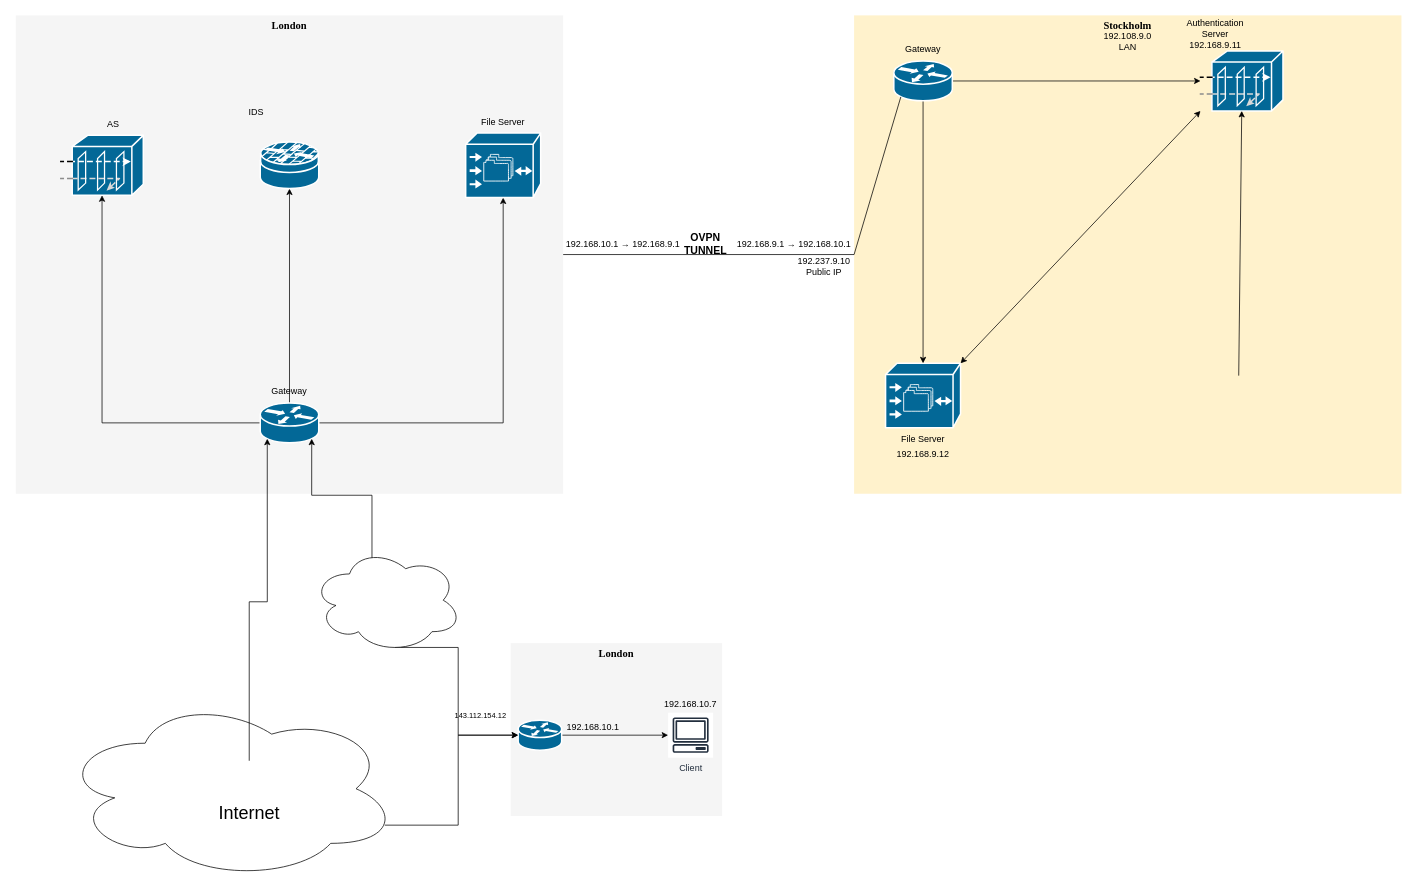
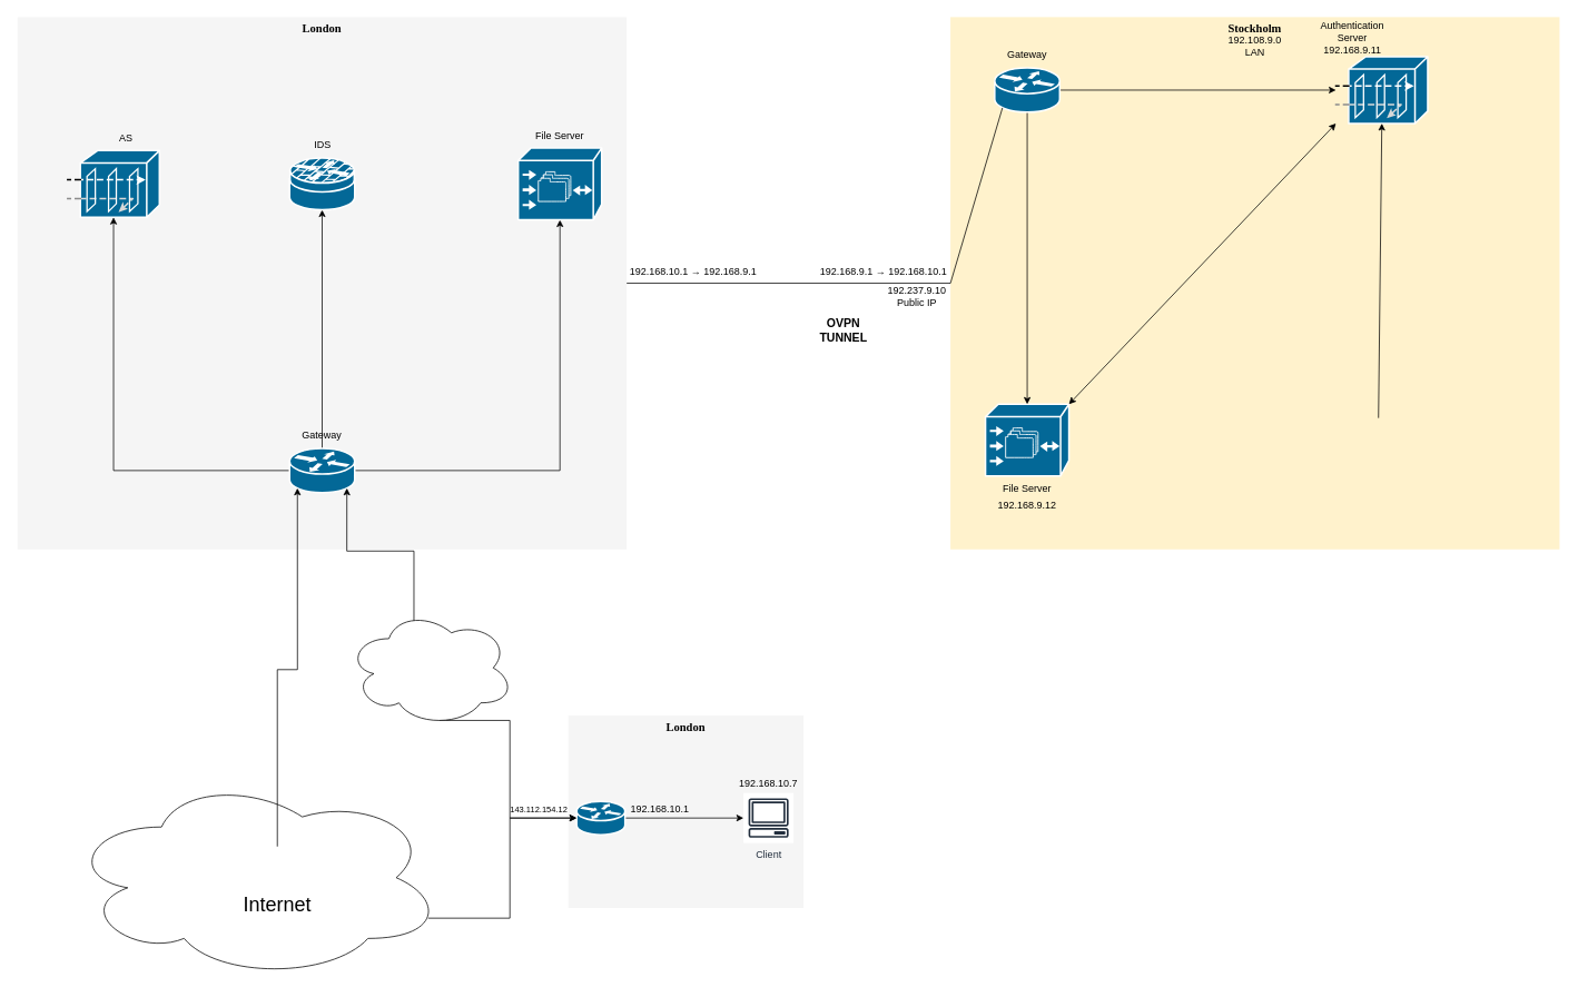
  <mxCell id="0" />
  <mxCell id="1" parent="0" />
  <mxCell id="2" value="Stockholm" style="whiteSpace=wrap;html=1;rounded=0;shadow=0;comic=0;strokeWidth=1;fontFamily=Verdana;fontSize=14;fillColor=#fff2cc;strokeColor=none;fontStyle=1;verticalAlign=top;" parent="1" vertex="1"><mxGeometry x="1138" y="20" width="730" height="638" as="geometry" /></mxCell>
  <mxCell id="3" value="" style="shape=mxgraph.cisco.storage.cisco_file_engine;html=1;dashed=0;fillColor=#036897;strokeColor=#ffffff;strokeWidth=2;verticalLabelPosition=bottom;verticalAlign=top;rounded=0;shadow=0;comic=0;fontFamily=Verdana;fontSize=12;" parent="1" vertex="1"><mxGeometry x="1180" y="484" width="100" height="86" as="geometry" /></mxCell>
  <mxCell id="4" value="London" style="whiteSpace=wrap;html=1;rounded=0;shadow=0;comic=0;strokeWidth=1;fontFamily=Verdana;fontSize=14;fillColor=#f5f5f5;strokeColor=none;fontStyle=1;verticalAlign=top;" parent="1" vertex="1"><mxGeometry x="20" y="20" width="730" height="638" as="geometry" /></mxCell>
  <mxCell id="5" value="" style="endArrow=none;html=1;rounded=0;exitX=1;exitY=0.5;exitDx=0;exitDy=0;entryX=0;entryY=0.5;entryDx=0;entryDy=0;" parent="1" source="4" target="2" edge="1"><mxGeometry width="50" height="50" relative="1" as="geometry"><mxPoint x="900" y="470" as="sourcePoint" /><mxPoint x="950" y="420" as="targetPoint" /></mxGeometry></mxCell>
- <mxCell id="6" value="&lt;h3&gt;OVPN TUNNEL&lt;/h3&gt;" style="text;html=1;strokeColor=none;fillColor=none;align=center;verticalAlign=middle;whiteSpace=wrap;rounded=0;" parent="1" vertex="1"><mxGeometry x="910" y="310" width="60" height="30" as="geometry" /></mxCell>
+ <mxCell id="6" value="&lt;h3&gt;OVPN TUNNEL&lt;/h3&gt;" style="text;html=1;strokeColor=none;fillColor=none;align=center;verticalAlign=middle;whiteSpace=wrap;rounded=0;" parent="1" vertex="1"><mxGeometry x="980" y="380" width="60" height="30" as="geometry" /></mxCell>
  <mxCell id="7" value="192.237.9.10&lt;br&gt;Public IP" style="text;html=1;strokeColor=none;fillColor=none;align=center;verticalAlign=middle;whiteSpace=wrap;rounded=0;" parent="1" vertex="1"><mxGeometry x="1058" y="340" width="80" height="30" as="geometry" /></mxCell>
  <mxCell id="8" value="File Server" style="text;html=1;strokeColor=none;fillColor=none;align=center;verticalAlign=middle;whiteSpace=wrap;rounded=0;" parent="1" vertex="1"><mxGeometry x="1200" y="570" width="60" height="30" as="geometry" /></mxCell>
  <mxCell id="9" style="edgeStyle=orthogonalEdgeStyle;rounded=0;orthogonalLoop=1;jettySize=auto;html=1;entryX=0;entryY=0.5;entryDx=0;entryDy=0;entryPerimeter=0;" parent="1" source="11" target="13" edge="1"><mxGeometry relative="1" as="geometry" /></mxCell>
  <mxCell id="10" style="edgeStyle=orthogonalEdgeStyle;rounded=0;orthogonalLoop=1;jettySize=auto;html=1;exitX=0.12;exitY=0.9;exitDx=0;exitDy=0;exitPerimeter=0;entryX=0.5;entryY=0;entryDx=0;entryDy=0;entryPerimeter=0;" parent="1" source="11" target="3" edge="1"><mxGeometry relative="1" as="geometry"><Array as="points"><mxPoint x="1230" y="129" /></Array></mxGeometry></mxCell>
  <mxCell id="11" value="" style="shape=mxgraph.cisco.routers.router;sketch=0;html=1;pointerEvents=1;dashed=0;fillColor=#036897;strokeColor=#ffffff;strokeWidth=2;verticalLabelPosition=bottom;verticalAlign=top;align=center;outlineConnect=0;" parent="1" vertex="1"><mxGeometry x="1191" y="81" width="78" height="53" as="geometry" /></mxCell>
  <mxCell id="12" value="Gateway" style="text;html=1;strokeColor=none;fillColor=none;align=center;verticalAlign=middle;whiteSpace=wrap;rounded=0;" parent="1" vertex="1"><mxGeometry x="1200" y="50" width="60" height="30" as="geometry" /></mxCell>
  <mxCell id="13" value="" style="shape=mxgraph.cisco.security.guard;sketch=0;html=1;pointerEvents=1;dashed=0;fillColor=#036897;strokeColor=#ffffff;strokeWidth=2;verticalLabelPosition=bottom;verticalAlign=top;align=center;outlineConnect=0;" parent="1" vertex="1"><mxGeometry x="1600" y="67.5" width="110" height="80" as="geometry" /></mxCell>
  <mxCell id="14" value="Authentication&lt;br&gt;Server&lt;br&gt;192.168.9.11" style="text;html=1;strokeColor=none;fillColor=none;align=center;verticalAlign=middle;whiteSpace=wrap;rounded=0;" parent="1" vertex="1"><mxGeometry x="1590" y="30" width="60" height="30" as="geometry" /></mxCell>
  <mxCell id="15" value="" style="endArrow=classic;startArrow=classic;html=1;rounded=0;exitX=1;exitY=0;exitDx=0;exitDy=0;exitPerimeter=0;entryX=0;entryY=1;entryDx=0;entryDy=0;entryPerimeter=0;" parent="1" source="3" target="13" edge="1"><mxGeometry width="50" height="50" relative="1" as="geometry"><mxPoint x="1290" y="460" as="sourcePoint" /><mxPoint x="1340" y="410" as="targetPoint" /></mxGeometry></mxCell>
  <mxCell id="16" value="" style="endArrow=classic;html=1;rounded=0;entryX=0.5;entryY=1;entryDx=0;entryDy=0;entryPerimeter=0;exitX=0.5;exitY=0;exitDx=0;exitDy=0;exitPerimeter=0;" parent="1" target="13" edge="1"><mxGeometry width="50" height="50" relative="1" as="geometry"><mxPoint x="1651" y="500.5" as="sourcePoint" /><mxPoint x="1340" y="420" as="targetPoint" /></mxGeometry></mxCell>
  <mxCell id="17" value="192.108.9.0&lt;br&gt;LAN" style="text;html=1;strokeColor=none;fillColor=none;align=center;verticalAlign=middle;whiteSpace=wrap;rounded=0;" parent="1" vertex="1"><mxGeometry x="1463" y="40" width="80" height="30" as="geometry" /></mxCell>
  <mxCell id="18" value="192.168.9.12" style="text;html=1;strokeColor=none;fillColor=none;align=center;verticalAlign=middle;whiteSpace=wrap;rounded=0;" parent="1" vertex="1"><mxGeometry x="1190" y="590" width="80" height="30" as="geometry" /></mxCell>
  <mxCell id="19" value="" style="endArrow=none;html=1;rounded=0;exitX=0;exitY=0.5;exitDx=0;exitDy=0;entryX=0.12;entryY=0.9;entryDx=0;entryDy=0;entryPerimeter=0;" parent="1" source="2" target="11" edge="1"><mxGeometry width="50" height="50" relative="1" as="geometry"><mxPoint x="1000" y="270" as="sourcePoint" /><mxPoint x="1050" y="220" as="targetPoint" /></mxGeometry></mxCell>
  <mxCell id="20" value="Gateway" style="text;html=1;strokeColor=none;fillColor=none;align=center;verticalAlign=middle;whiteSpace=wrap;rounded=0;" parent="1" vertex="1"><mxGeometry x="355" y="507" width="60" height="30" as="geometry" /></mxCell>
  <mxCell id="21" value="&lt;div style=&quot;text-align: left&quot;&gt;&lt;font style=&quot;font-size: 12px&quot;&gt;192.168.10.1&amp;nbsp;&lt;span style=&quot;text-align: center&quot;&gt;→ 192.168.9.1&lt;/span&gt;&lt;/font&gt;&lt;/div&gt;" style="text;html=1;strokeColor=none;fillColor=none;align=center;verticalAlign=middle;whiteSpace=wrap;rounded=0;" parent="1" vertex="1"><mxGeometry x="750" y="310" width="160" height="30" as="geometry" /></mxCell>
  <mxCell id="22" value="&lt;div style=&quot;text-align: left&quot;&gt;&lt;font style=&quot;font-size: 12px&quot;&gt;192.168.9.1&amp;nbsp;&lt;span style=&quot;text-align: center&quot;&gt;→ 192.168.10.1&lt;/span&gt;&lt;/font&gt;&lt;/div&gt;" style="text;html=1;strokeColor=none;fillColor=none;align=center;verticalAlign=middle;whiteSpace=wrap;rounded=0;" parent="1" vertex="1"><mxGeometry x="978" y="310" width="160" height="30" as="geometry" /></mxCell>
  <mxCell id="23" value="London" style="whiteSpace=wrap;html=1;rounded=0;shadow=0;comic=0;strokeWidth=1;fontFamily=Verdana;fontSize=14;fillColor=#f5f5f5;strokeColor=none;fontStyle=1;verticalAlign=top;" parent="1" vertex="1"><mxGeometry x="680" y="857.25" width="282" height="230.5" as="geometry" /></mxCell>
  <mxCell id="24" style="edgeStyle=orthogonalEdgeStyle;rounded=0;orthogonalLoop=1;jettySize=auto;html=1;exitX=1;exitY=0.5;exitDx=0;exitDy=0;exitPerimeter=0;fontSize=24;" edge="1" parent="1" source="25" target="43"><mxGeometry relative="1" as="geometry" /></mxCell>
  <mxCell id="25" value="" style="shape=mxgraph.cisco.routers.router;sketch=0;html=1;pointerEvents=1;dashed=0;fillColor=#036897;strokeColor=#ffffff;strokeWidth=2;verticalLabelPosition=bottom;verticalAlign=top;align=center;outlineConnect=0;" parent="1" vertex="1"><mxGeometry x="690" y="960" width="58" height="40" as="geometry" /></mxCell>
  <mxCell id="26" style="edgeStyle=orthogonalEdgeStyle;rounded=0;orthogonalLoop=1;jettySize=auto;html=1;exitX=0;exitY=0.5;exitDx=0;exitDy=0;exitPerimeter=0;entryX=0.5;entryY=1;entryDx=0;entryDy=0;entryPerimeter=0;fontSize=24;" parent="1" source="29" target="30" edge="1"><mxGeometry relative="1" as="geometry" /></mxCell>
  <mxCell id="27" style="edgeStyle=orthogonalEdgeStyle;rounded=0;orthogonalLoop=1;jettySize=auto;html=1;exitX=1;exitY=0.5;exitDx=0;exitDy=0;exitPerimeter=0;entryX=0.5;entryY=1;entryDx=0;entryDy=0;entryPerimeter=0;fontSize=24;" parent="1" source="29" target="31" edge="1"><mxGeometry relative="1" as="geometry" /></mxCell>
  <mxCell id="28" style="edgeStyle=orthogonalEdgeStyle;rounded=0;orthogonalLoop=1;jettySize=auto;html=1;exitX=0.5;exitY=0;exitDx=0;exitDy=0;exitPerimeter=0;entryX=0.5;entryY=1;entryDx=0;entryDy=0;entryPerimeter=0;fontSize=24;" parent="1" source="29" target="36" edge="1"><mxGeometry relative="1" as="geometry" /></mxCell>
  <mxCell id="29" value="" style="shape=mxgraph.cisco.routers.router;sketch=0;html=1;pointerEvents=1;dashed=0;fillColor=#036897;strokeColor=#ffffff;strokeWidth=2;verticalLabelPosition=bottom;verticalAlign=top;align=center;outlineConnect=0;" parent="1" vertex="1"><mxGeometry x="346" y="537" width="78" height="53" as="geometry" /></mxCell>
  <mxCell id="30" value="" style="shape=mxgraph.cisco.security.guard;sketch=0;html=1;pointerEvents=1;dashed=0;fillColor=#036897;strokeColor=#ffffff;strokeWidth=2;verticalLabelPosition=bottom;verticalAlign=top;align=center;outlineConnect=0;" parent="1" vertex="1"><mxGeometry x="80" y="180" width="110" height="80" as="geometry" /></mxCell>
  <mxCell id="31" value="" style="shape=mxgraph.cisco.storage.cisco_file_engine;html=1;dashed=0;fillColor=#036897;strokeColor=#ffffff;strokeWidth=2;verticalLabelPosition=bottom;verticalAlign=top;rounded=0;shadow=0;comic=0;fontFamily=Verdana;fontSize=12;" parent="1" vertex="1"><mxGeometry x="620" y="177" width="100" height="86" as="geometry" /></mxCell>
  <mxCell id="32" style="edgeStyle=orthogonalEdgeStyle;rounded=0;orthogonalLoop=1;jettySize=auto;html=1;exitX=0.96;exitY=0.7;exitDx=0;exitDy=0;exitPerimeter=0;entryX=0;entryY=0.5;entryDx=0;entryDy=0;entryPerimeter=0;fontSize=12;" edge="1" parent="1" source="33" target="25"><mxGeometry relative="1" as="geometry" /></mxCell>
  <mxCell id="33" value="" style="ellipse;shape=cloud;whiteSpace=wrap;html=1;fontSize=24;" parent="1" vertex="1"><mxGeometry x="80" y="930" width="450" height="242.87" as="geometry" /></mxCell>
  <mxCell id="34" style="edgeStyle=orthogonalEdgeStyle;rounded=0;orthogonalLoop=1;jettySize=auto;html=1;entryX=0.12;entryY=0.9;entryDx=0;entryDy=0;entryPerimeter=0;fontSize=24;" edge="1" parent="1" source="35" target="29"><mxGeometry relative="1" as="geometry" /></mxCell>
  <mxCell id="35" value="&lt;font style=&quot;font-size: 24px&quot;&gt;Internet&lt;/font&gt;" style="text;html=1;strokeColor=none;fillColor=none;align=center;verticalAlign=middle;whiteSpace=wrap;rounded=0;" parent="1" vertex="1"><mxGeometry x="269.72" y="1014.12" width="123.19" height="140" as="geometry" /></mxCell>
  <mxCell id="36" value="" style="shape=mxgraph.cisco.security.router_firewall;sketch=0;html=1;pointerEvents=1;dashed=0;fillColor=#036897;strokeColor=#ffffff;strokeWidth=2;verticalLabelPosition=bottom;verticalAlign=top;align=center;outlineConnect=0;fontSize=24;" parent="1" vertex="1"><mxGeometry x="346" y="189" width="78" height="62" as="geometry" /></mxCell>
  <mxCell id="37" value="File Server" style="text;html=1;strokeColor=none;fillColor=none;align=center;verticalAlign=middle;whiteSpace=wrap;rounded=0;" parent="1" vertex="1"><mxGeometry x="630" y="147.5" width="80" height="30" as="geometry" /></mxCell>
  <mxCell id="38" value="AS" style="text;html=1;strokeColor=none;fillColor=none;align=center;verticalAlign=middle;whiteSpace=wrap;rounded=0;" vertex="1" parent="1"><mxGeometry x="110" y="150" width="80" height="30" as="geometry" /></mxCell>
- <mxCell id="39" value="IDS" style="text;html=1;strokeColor=none;fillColor=none;align=center;verticalAlign=middle;whiteSpace=wrap;rounded=0;" vertex="1" parent="1"><mxGeometry x="301" y="134" width="80" height="30" as="geometry" /></mxCell>
+ <mxCell id="39" value="IDS" style="text;html=1;strokeColor=none;fillColor=none;align=center;verticalAlign=middle;whiteSpace=wrap;rounded=0;" vertex="1" parent="1"><mxGeometry x="346" y="159" width="80" height="30" as="geometry" /></mxCell>
  <mxCell id="40" style="edgeStyle=orthogonalEdgeStyle;rounded=0;orthogonalLoop=1;jettySize=auto;html=1;exitX=0.4;exitY=0.1;exitDx=0;exitDy=0;exitPerimeter=0;entryX=0.88;entryY=0.9;entryDx=0;entryDy=0;entryPerimeter=0;fontSize=24;" edge="1" parent="1" source="42" target="29"><mxGeometry relative="1" as="geometry" /></mxCell>
  <mxCell id="41" style="edgeStyle=orthogonalEdgeStyle;rounded=0;orthogonalLoop=1;jettySize=auto;html=1;exitX=0.55;exitY=0.95;exitDx=0;exitDy=0;exitPerimeter=0;entryX=0;entryY=0.5;entryDx=0;entryDy=0;entryPerimeter=0;fontSize=12;" edge="1" parent="1" source="42" target="25"><mxGeometry relative="1" as="geometry"><Array as="points"><mxPoint x="610" y="863" /><mxPoint x="610" y="980" /></Array></mxGeometry></mxCell>
  <mxCell id="42" value="" style="ellipse;shape=cloud;whiteSpace=wrap;html=1;fontSize=24;" vertex="1" parent="1"><mxGeometry x="415" y="730" width="200" height="140" as="geometry" /></mxCell>
  <mxCell id="43" value="Client" style="sketch=0;outlineConnect=0;fontColor=#232F3E;gradientColor=none;strokeColor=#232F3E;fillColor=#ffffff;dashed=0;verticalLabelPosition=bottom;verticalAlign=top;align=center;html=1;fontSize=12;fontStyle=0;aspect=fixed;shape=mxgraph.aws4.resourceIcon;resIcon=mxgraph.aws4.client;" vertex="1" parent="1"><mxGeometry x="890" y="950" width="60" height="60" as="geometry" /></mxCell>
  <mxCell id="44" value="&lt;font style=&quot;font-size: 12px&quot;&gt;192.168.10.1&lt;/font&gt;" style="text;html=1;strokeColor=none;fillColor=none;align=center;verticalAlign=middle;whiteSpace=wrap;rounded=0;fontSize=24;" vertex="1" parent="1"><mxGeometry x="760" y="950" width="60" height="30" as="geometry" /></mxCell>
  <mxCell id="45" value="&lt;font style=&quot;font-size: 12px&quot;&gt;192.168.10.7&lt;/font&gt;" style="text;html=1;strokeColor=none;fillColor=none;align=center;verticalAlign=middle;whiteSpace=wrap;rounded=0;fontSize=24;" vertex="1" parent="1"><mxGeometry x="890" y="920" width="60" height="30" as="geometry" /></mxCell>
- <mxCell id="46" value="&lt;font style=&quot;font-size: 10px&quot;&gt;143.112.154.12&lt;/font&gt;" style="text;html=1;strokeColor=none;fillColor=none;align=center;verticalAlign=middle;whiteSpace=wrap;rounded=0;fontSize=24;" vertex="1" parent="1"><mxGeometry x="610" y="935" width="60" height="30" as="geometry" /></mxCell>
+ <mxCell id="46" value="&lt;font style=&quot;font-size: 10px&quot;&gt;143.112.154.12&lt;/font&gt;" style="text;html=1;strokeColor=none;fillColor=none;align=center;verticalAlign=middle;whiteSpace=wrap;rounded=0;fontSize=24;" vertex="1" parent="1"><mxGeometry x="615" y="950" width="60" height="30" as="geometry" /></mxCell>
